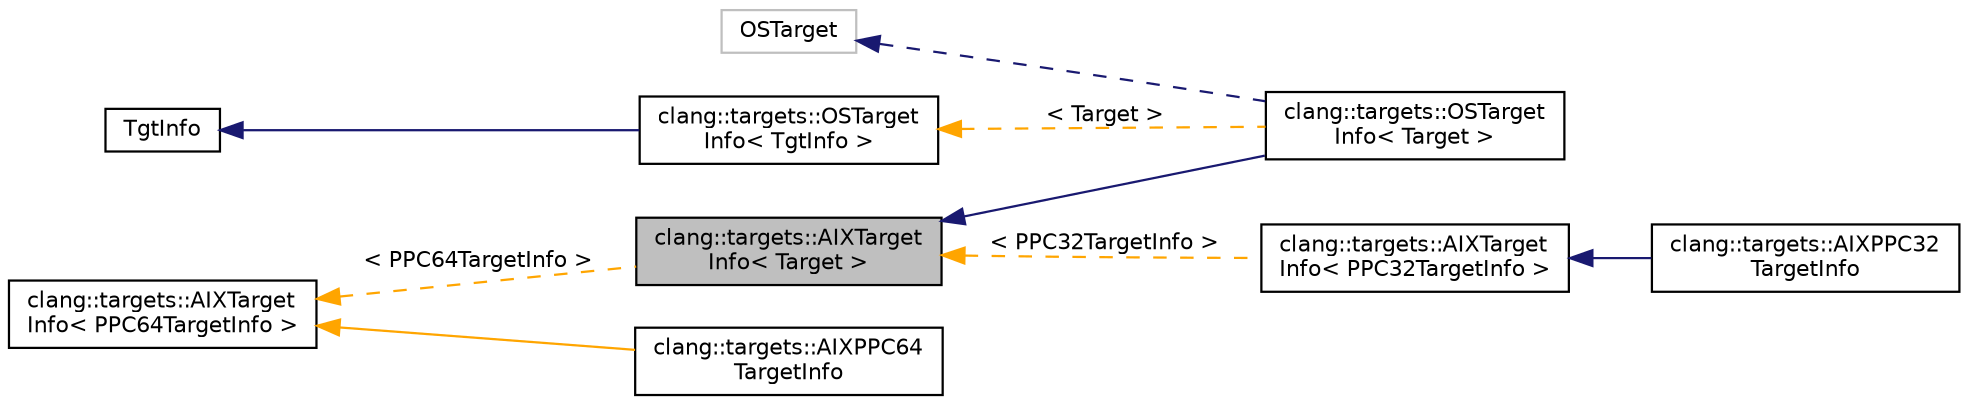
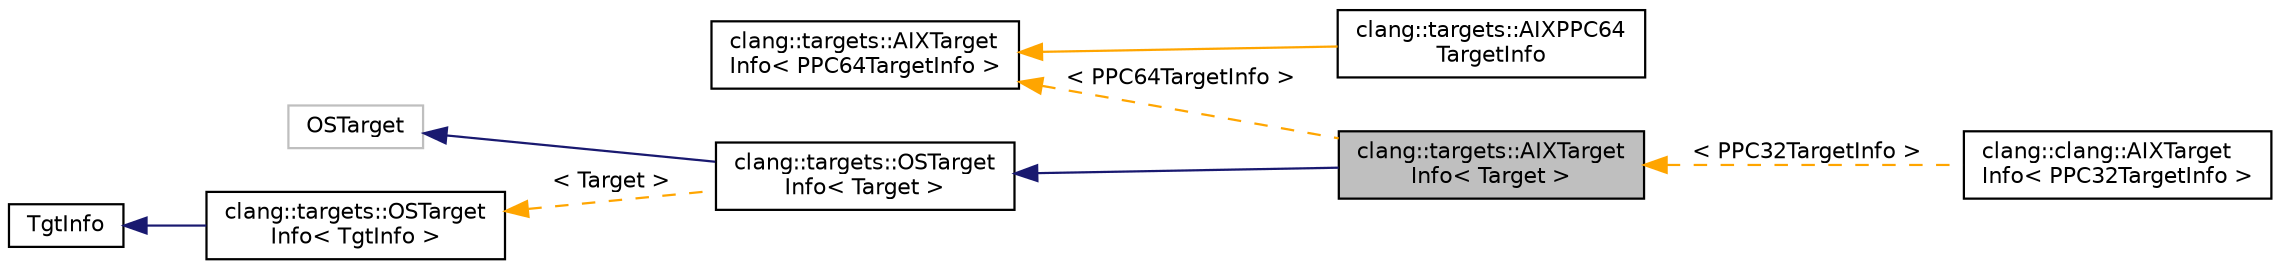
  digraph {
    rankdir=LR
    node [color=black fontname=Helvetica fontsize=10 shape=record]
    edge [color=orange dir=back fontname=Helvetica fontsize=10 labelfontname=Helvetica labelfontsize=10 style=solid]
    n1 [fillcolor=grey75 fontcolor=black height=0.2 label="clang::targets::AIXTarget\lInfo\< Target \>" style=filled width=0.4]
-   n2 [height=0.2 label="clang::targets::AIXTarget\lInfo\< PPC32TargetInfo \>" width=0.4]
-   n3 [height=0.2 label="clang::targets::AIXPPC32\lTargetInfo" width=0.4]
+   n2 [height=0.2 label="clang::clang::AIXTarget\lInfo\< PPC32TargetInfo \>" width=0.4]
    n4 [height=0.2 label="clang::targets::AIXTarget\lInfo\< PPC64TargetInfo \>" width=0.4]
    n5 [height=0.2 label="clang::targets::AIXPPC64\lTargetInfo" width=0.4]
    n6 [height=0.2 label="clang::targets::OSTarget\lInfo\< Target \>" width=0.4]
    n7 [color=grey75 height=0.2 label=OSTarget width=0.4]
    n8 [height=0.2 label="clang::targets::OSTarget\lInfo\< TgtInfo \>" width=0.4]
    n9 [height=0.2 label=TgtInfo width=0.4]
    n1 -> n2 [label=" \< PPC32TargetInfo \>" style=dashed]
-   n2 -> n3 [color=midnightblue]
    n4 -> n1 [label=" \< PPC64TargetInfo \>" style=dashed]
    n4 -> n5
-   n1 -> n6 [color=midnightblue]
-   n7 -> n6 [color=midnightblue style=dashed]
+   n6 -> n1 [color=midnightblue]
+   n7 -> n6 [color=midnightblue]
    n8 -> n6 [label=" \< Target \>" style=dashed]
    n9 -> n8 [color=midnightblue]
  }
